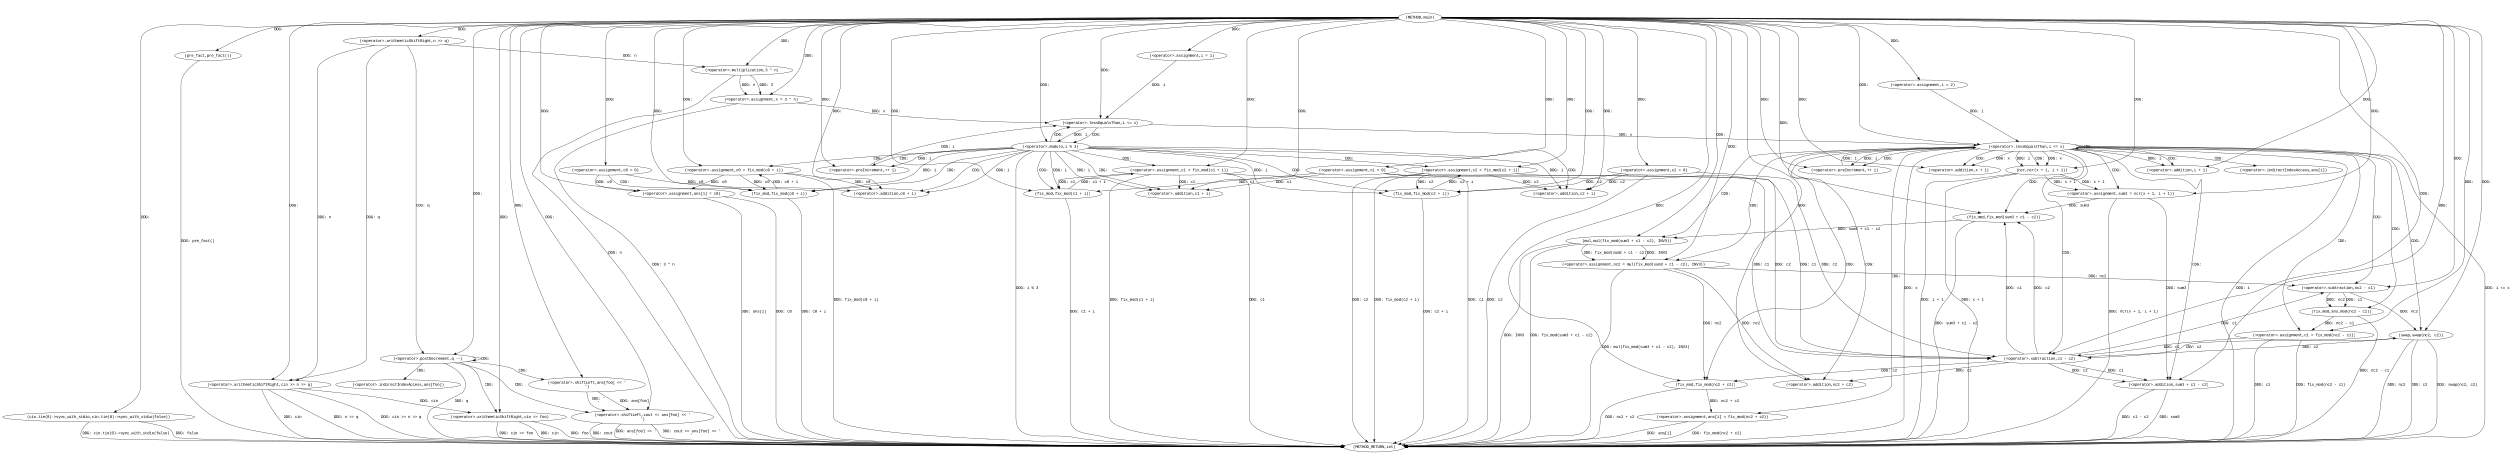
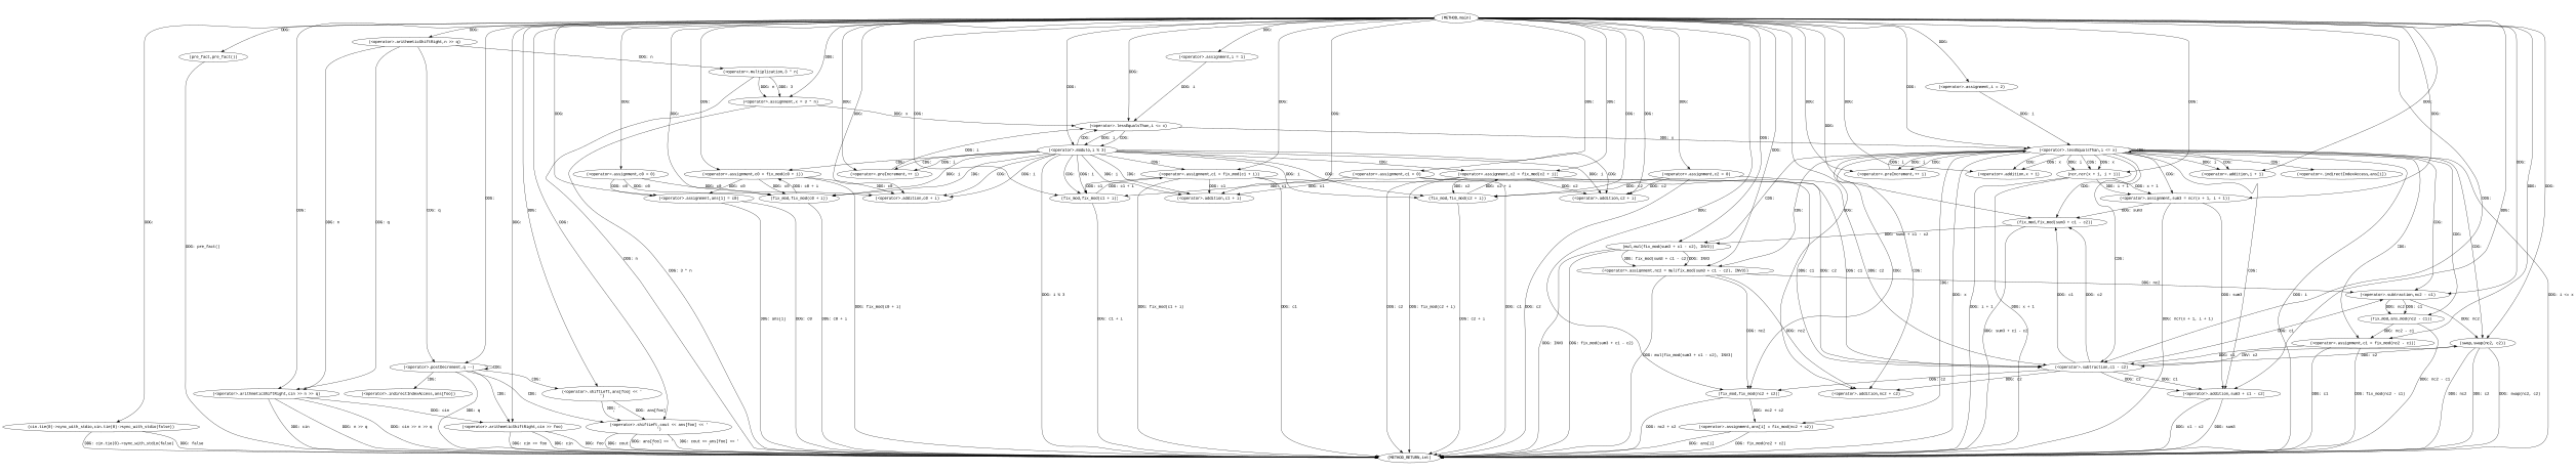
  digraph {
    fontname="Liberation Mono"
    node [fontname="Liberation Mono"]
    edge [fontname="Liberation Mono"]
    n1 [label="(METHOD,main)"]
    n2 [label="(cin.tie(0)->sync_with_stdio,cin.tie(0)->sync_with_stdio(false))"]
    n3 [label="(pre_fact,pre_fact())"]
    n4 [label="(<operator>.arithmeticShiftRight,cin >> n >> q)"]
    n5 [label="(<operator>.assignment,x = 3 * n)"]
    n6 [label="(<operator>.assignment,c0 = 0)"]
    n7 [label="(<operator>.assignment,c1 = 0)"]
    n8 [label="(<operator>.assignment,c2 = 0)"]
    n9 [label="(<operator>.assignment,ans[1] = c0)"]
    n10 [label="(<operator>.assignment,i = 1)"]
    n11 [label="(<operator>.lessEqualsThan,i <= x)"]
    n12 [label="(<operator>.preIncrement,++ i)"]
    n13 [label="(<operator>.assignment,i = 2)"]
    n14 [label="(<operator>.lessEqualsThan,i <= x)"]
    n15 [label="(<operator>.preIncrement,++ i)"]
    n16 [label="(<operator>.postDecrement,q --)"]
    n17 [label="(<operator>.arithmeticShiftRight,n >> q)"]
    n18 [label="(<operator>.multiplication,3 * n)"]
    n19 [label="(<operator>.assignment,sum3 = ncr(x + 1, i + 1))"]
    n20 [label="(<operator>.assignment,nc2 = mul(fix_mod(sum3 + c1 - c2), INV3))"]
    n21 [label="(<operator>.assignment,c1 = fix_mod(nc2 - c1))"]
    n22 [label="(swap,swap(nc2, c2))"]
    n23 [label="(<operator>.arithmeticShiftRight,cin >> foo)"]
    n24 [label="(<operator>.shiftLeft,cout << ans[foo] << '\n')"]
    n25 [label="(<operator>.modulo,i % 3)"]
    n26 [label="(<operator>.assignment,c0 = fix_mod(c0 + i))"]
    n27 [label="(<operator>.assignment,c1 = fix_mod(c1 + i))"]
    n28 [label="(<operator>.assignment,c2 = fix_mod(c2 + i))"]
    n29 [label="(ncr,ncr(x + 1, i + 1))"]
    n30 [label="(mul,mul(fix_mod(sum3 + c1 - c2), INV3))"]
    n31 [label="(fix_mod,fix_mod(nc2 + c2))"]
    n32 [label="(<operator>.shiftLeft,ans[foo] << '\n')"]
    n33 [label="(<operator>.addition,x + 1)"]
    n34 [label="(<operator>.addition,i + 1)"]
    n35 [label="(fix_mod,fix_mod(sum3 + c1 - c2))"]
    n36 [label="(<operator>.addition,nc2 + c2)"]
    n37 [label="(<operator>.subtraction,nc2 - c1)"]
    n38 [label="(fix_mod,fix_mod(c0 + i))"]
    n39 [label="(fix_mod,fix_mod(c1 + i))"]
    n40 [label="(fix_mod,fix_mod(c2 + i))"]
    n41 [label="(<operator>.addition,sum3 + c1 - c2)"]
    n42 [label="(<operator>.addition,c0 + i)"]
    n43 [label="(<operator>.addition,c1 + i)"]
    n44 [label="(<operator>.addition,c2 + i)"]
    n45 [label="(<operator>.subtraction,c1 - c2)"]
    n46 [label="(METHOD_RETURN,int)"]
    n47 [label="(<operator>.assignment,ans[i] = fix_mod(nc2 + c2))"]
    n48 [label="(fix_mod,ans_mod(nc2 - c1))"]
    n49 [label="(<operator>.indirectIndexAccess,ans[i])"]
    n50 [label="(<operator>.indirectIndexAccess,ans[foo])"]
    n1 -> n2 [label="DDG: "]
    n1 -> n3 [label="DDG: "]
    n1 -> n4 [label="DDG: "]
    n1 -> n5 [label="DDG: "]
    n1 -> n6 [label="DDG: "]
    n1 -> n7 [label="DDG: "]
    n1 -> n8 [label="DDG: "]
    n1 -> n9 [label="DDG: "]
    n1 -> n10 [label="DDG: "]
    n1 -> n11 [label="DDG: "]
    n1 -> n12 [label="DDG: "]
    n1 -> n13 [label="DDG: "]
    n1 -> n14 [label="DDG: "]
    n1 -> n15 [label="DDG: "]
    n1 -> n16 [label="DDG: "]
    n1 -> n17 [label="DDG: "]
-   n1 -> n18 [label="DDG: "]
    n1 -> n19 [label="DDG: "]
    n1 -> n20 [label="DDG: "]
    n1 -> n21 [label="DDG: "]
    n1 -> n22 [label="DDG: "]
    n1 -> n23 [label="DDG: "]
    n1 -> n24 [label="DDG: "]
    n1 -> n25 [label="DDG: "]
    n1 -> n26 [label="DDG: "]
    n1 -> n27 [label="DDG: "]
    n1 -> n28 [label="DDG: "]
    n1 -> n29 [label="DDG: "]
    n1 -> n30 [label="DDG: "]
    n1 -> n31 [label="DDG: "]
    n1 -> n32 [label="DDG: "]
    n1 -> n33 [label="DDG: "]
    n1 -> n34 [label="DDG: "]
    n1 -> n35 [label="DDG: "]
    n1 -> n36 [label="DDG: "]
    n1 -> n37 [label="DDG: "]
    n1 -> n38 [label="DDG: "]
    n1 -> n39 [label="DDG: "]
    n1 -> n40 [label="DDG: "]
    n1 -> n41 [label="DDG: "]
    n1 -> n42 [label="DDG: "]
    n1 -> n43 [label="DDG: "]
    n1 -> n44 [label="DDG: "]
    n1 -> n45 [label="DDG: "]
    n2 -> n46 [label="DDG: cin.tie(0)->sync_with_stdio(false)"]
    n2 -> n46 [label="DDG: false"]
    n3 -> n46 [label="DDG: pre_fact()"]
    n4 -> n23 [label="DDG: cin"]
    n4 -> n46 [label="DDG: cin"]
    n4 -> n46 [label="DDG: n >> q"]
    n4 -> n46 [label="DDG: cin >> n >> q"]
    n5 -> n11 [label="DDG: x"]
    n5 -> n46 [label="DDG: 3 * n"]
    n6 -> n9 [label="DDG: c0"]
-   n6 -> n38 [label="CDG: "]
+   n6 -> n38 [label="DDG: c0"]
    n6 -> n42 [label="DDG: c0"]
    n7 -> n39 [label="DDG: c1"]
    n7 -> n43 [label="DDG: c1"]
    n7 -> n45 [label="DDG: c1"]
    n7 -> n46 [label="DDG: c1"]
    n8 -> n40 [label="DDG: c2"]
    n8 -> n44 [label="DDG: c2"]
    n8 -> n45 [label="DDG: c2"]
    n8 -> n46 [label="DDG: c2"]
    n9 -> n46 [label="DDG: ans[1]"]
    n9 -> n46 [label="DDG: c0"]
    n10 -> n11 [label="DDG: i"]
    n11 -> n14 [label="DDG: x"]
    n11 -> n25 [label="DDG: i"]
    n11 -> n25 [label="CDG: "]
    n12 -> n11 [label="DDG: i"]
    n13 -> n14 [label="DDG: i"]
    n14 -> n14 [label="CDG: "]
    n14 -> n15 [label="DDG: i"]
    n14 -> n15 [label="CDG: "]
    n14 -> n19 [label="CDG: "]
    n14 -> n20 [label="CDG: "]
    n14 -> n21 [label="CDG: "]
    n14 -> n22 [label="CDG: "]
    n14 -> n29 [label="DDG: x"]
    n14 -> n29 [label="DDG: i"]
    n14 -> n29 [label="CDG: "]
    n14 -> n30 [label="CDG: "]
    n14 -> n31 [label="CDG: "]
    n14 -> n33 [label="DDG: x"]
    n14 -> n33 [label="CDG: "]
    n14 -> n34 [label="DDG: i"]
    n14 -> n34 [label="CDG: "]
    n14 -> n35 [label="CDG: "]
    n14 -> n36 [label="CDG: "]
    n14 -> n37 [label="CDG: "]
    n14 -> n41 [label="CDG: "]
    n14 -> n45 [label="CDG: "]
    n14 -> n46 [label="DDG: i"]
    n14 -> n46 [label="DDG: x"]
    n14 -> n46 [label="DDG: i <= x"]
    n14 -> n47 [label="CDG: "]
    n14 -> n48 [label="CDG: "]
    n14 -> n49 [label="CDG: "]
    n15 -> n14 [label="DDG: i"]
    n16 -> n16 [label="CDG: "]
    n16 -> n23 [label="CDG: "]
    n16 -> n24 [label="CDG: "]
    n16 -> n32 [label="CDG: "]
    n16 -> n46 [label="DDG: q"]
    n16 -> n50 [label="CDG: "]
    n17 -> n4 [label="DDG: n"]
    n17 -> n4 [label="DDG: q"]
    n17 -> n16 [label="CDG: q"]
    n17 -> n18 [label="DDG: n"]
    n18 -> n5 [label="DDG: n"]
    n18 -> n5 [label="DDG: 3"]
    n18 -> n46 [label="DDG: n"]
    n19 -> n35 [label="DDG: sum3"]
    n19 -> n41 [label="DDG: sum3"]
    n19 -> n46 [label="DDG: ncr(x + 1, i + 1)"]
    n20 -> n31 [label="DDG: nc2"]
    n20 -> n36 [label="DDG: nc2"]
    n20 -> n37 [label="DDG: nc2"]
    n20 -> n46 [label="DDG: mul(fix_mod(sum3 + c1 - c2), INV3)"]
    n21 -> n45 [label="DDG: c1"]
    n21 -> n46 [label="DDG: c1"]
    n21 -> n46 [label="DDG: fix_mod(nc2 - c1)"]
    n22 -> n45 [label="INV: c2"]
    n22 -> n46 [label="DDG: nc2"]
    n22 -> n46 [label="DDG: c2"]
    n22 -> n46 [label="DDG: swap(nc2, c2)"]
    n23 -> n46 [label="DDG: cin"]
    n23 -> n46 [label="DDG: foo"]
    n23 -> n46 [label="DDG: cin >> foo"]
    n24 -> n46 [label="DDG: ans[foo] << '\n'"]
    n24 -> n46 [label="DDG: cout << ans[foo] << '\n'"]
    n24 -> n46 [label="DDG: cout"]
    n25 -> n11 [label="CDG: "]
    n25 -> n12 [label="DDG: i"]
    n25 -> n12 [label="CDG: "]
    n25 -> n26 [label="CDG: "]
    n25 -> n27 [label="CDG: "]
    n25 -> n28 [label="CDG: "]
    n25 -> n38 [label="DDG: i"]
    n25 -> n38 [label="CDG: "]
    n25 -> n39 [label="DDG: i"]
    n25 -> n39 [label="CDG: "]
    n25 -> n40 [label="DDG: i"]
    n25 -> n40 [label="CDG: "]
    n25 -> n42 [label="DDG: i"]
    n25 -> n42 [label="CDG: "]
    n25 -> n43 [label="DDG: i"]
    n25 -> n43 [label="CDG: "]
    n25 -> n44 [label="DDG: i"]
    n25 -> n44 [label="CDG: "]
    n25 -> n46 [label="DDG: i % 3"]
    n26 -> n9 [label="DDG: c0"]
    n26 -> n38 [label="DDG: c0"]
    n26 -> n42 [label="DDG: c0"]
    n26 -> n46 [label="DDG: fix_mod(c0 + i)"]
    n27 -> n39 [label="DDG: c1"]
    n27 -> n43 [label="DDG: c1"]
    n27 -> n45 [label="DDG: c1"]
    n27 -> n46 [label="DDG: c1"]
    n27 -> n46 [label="DDG: fix_mod(c1 + i)"]
    n28 -> n40 [label="DDG: c2"]
    n28 -> n44 [label="DDG: c2"]
    n28 -> n45 [label="DDG: c2"]
    n28 -> n46 [label="DDG: c2"]
    n28 -> n46 [label="DDG: fix_mod(c2 + i)"]
    n29 -> n19 [label="DDG: i + 1"]
    n29 -> n19 [label="DDG: x + 1"]
    n29 -> n46 [label="DDG: x + 1"]
    n29 -> n46 [label="DDG: i + 1"]
    n30 -> n20 [label="DDG: fix_mod(sum3 + c1 - c2)"]
    n30 -> n20 [label="DDG: INV3"]
    n30 -> n46 [label="DDG: fix_mod(sum3 + c1 - c2)"]
    n30 -> n46 [label="DDG: INV3"]
    n31 -> n46 [label="DDG: nc2 + c2"]
    n31 -> n47 [label="DDG: nc2 + c2"]
    n32 -> n24 [label="DDG: ans[foo]"]
    n32 -> n24 [label="DDG: '\n'"]
    n35 -> n30 [label="DDG: sum3 + c1 - c2"]
    n35 -> n46 [label="DDG: sum3 + c1 - c2"]
    n37 -> n22 [label="DDG: nc2"]
    n37 -> n48 [label="DDG: c1"]
    n37 -> n48 [label="DDG: nc2"]
    n38 -> n26 [label="DDG: c0 + i"]
    n38 -> n46 [label="DDG: c0 + i"]
    n39 -> n27 [label="DDG: c1 + i"]
    n39 -> n46 [label="DDG: c1 + i"]
    n40 -> n28 [label="DDG: c2 + i"]
    n40 -> n46 [label="DDG: c2 + i"]
    n41 -> n46 [label="DDG: sum3"]
    n41 -> n46 [label="DDG: c1 - c2"]
    n45 -> n22 [label="DDG: c2"]
    n45 -> n31 [label="DDG: c2"]
    n45 -> n35 [label="DDG: c1"]
    n45 -> n35 [label="DDG: c2"]
    n45 -> n36 [label="DDG: c2"]
    n45 -> n37 [label="DDG: c1"]
    n45 -> n41 [label="DDG: c1"]
    n45 -> n41 [label="DDG: c2"]
    n47 -> n46 [label="DDG: ans[i]"]
    n47 -> n46 [label="DDG: fix_mod(nc2 + c2)"]
    n48 -> n21 [label="DDG: nc2 - c1"]
    n48 -> n46 [label="DDG: nc2 - c1"]
  }
